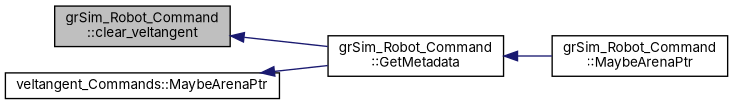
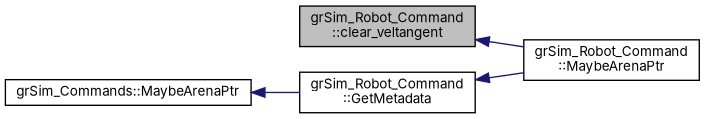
  digraph {
    fontname=Inter
    rankdir=LR
    node [color=black fillcolor=white fontname=Inter fontsize=10 shape=record style=filled]
    edge [color=midnightblue dir=back fontname=Inter fontsize=10 labelfontname=Helvetica labelfontsize=10 style=solid]
    n1 [fillcolor=grey75 fontcolor=black height=0.2 label="grSim_Robot_Command\l::clear_veltangent" width=0.4]
    n2 [height=0.2 label="grSim_Robot_Command\l::GetMetadata" width=0.4]
    n3 [height=0.2 label="grSim_Robot_Command\l::MaybeArenaPtr" width=0.4]
-   n4 [height=0.2 label="veltangent_Commands::MaybeArenaPtr" width=0.4]
-   n1 -> n2
+   n4 [height=0.2 label="grSim_Commands::MaybeArenaPtr" width=0.4]
+   n1 -> n3
    n2 -> n3
    n4 -> n2
  }
